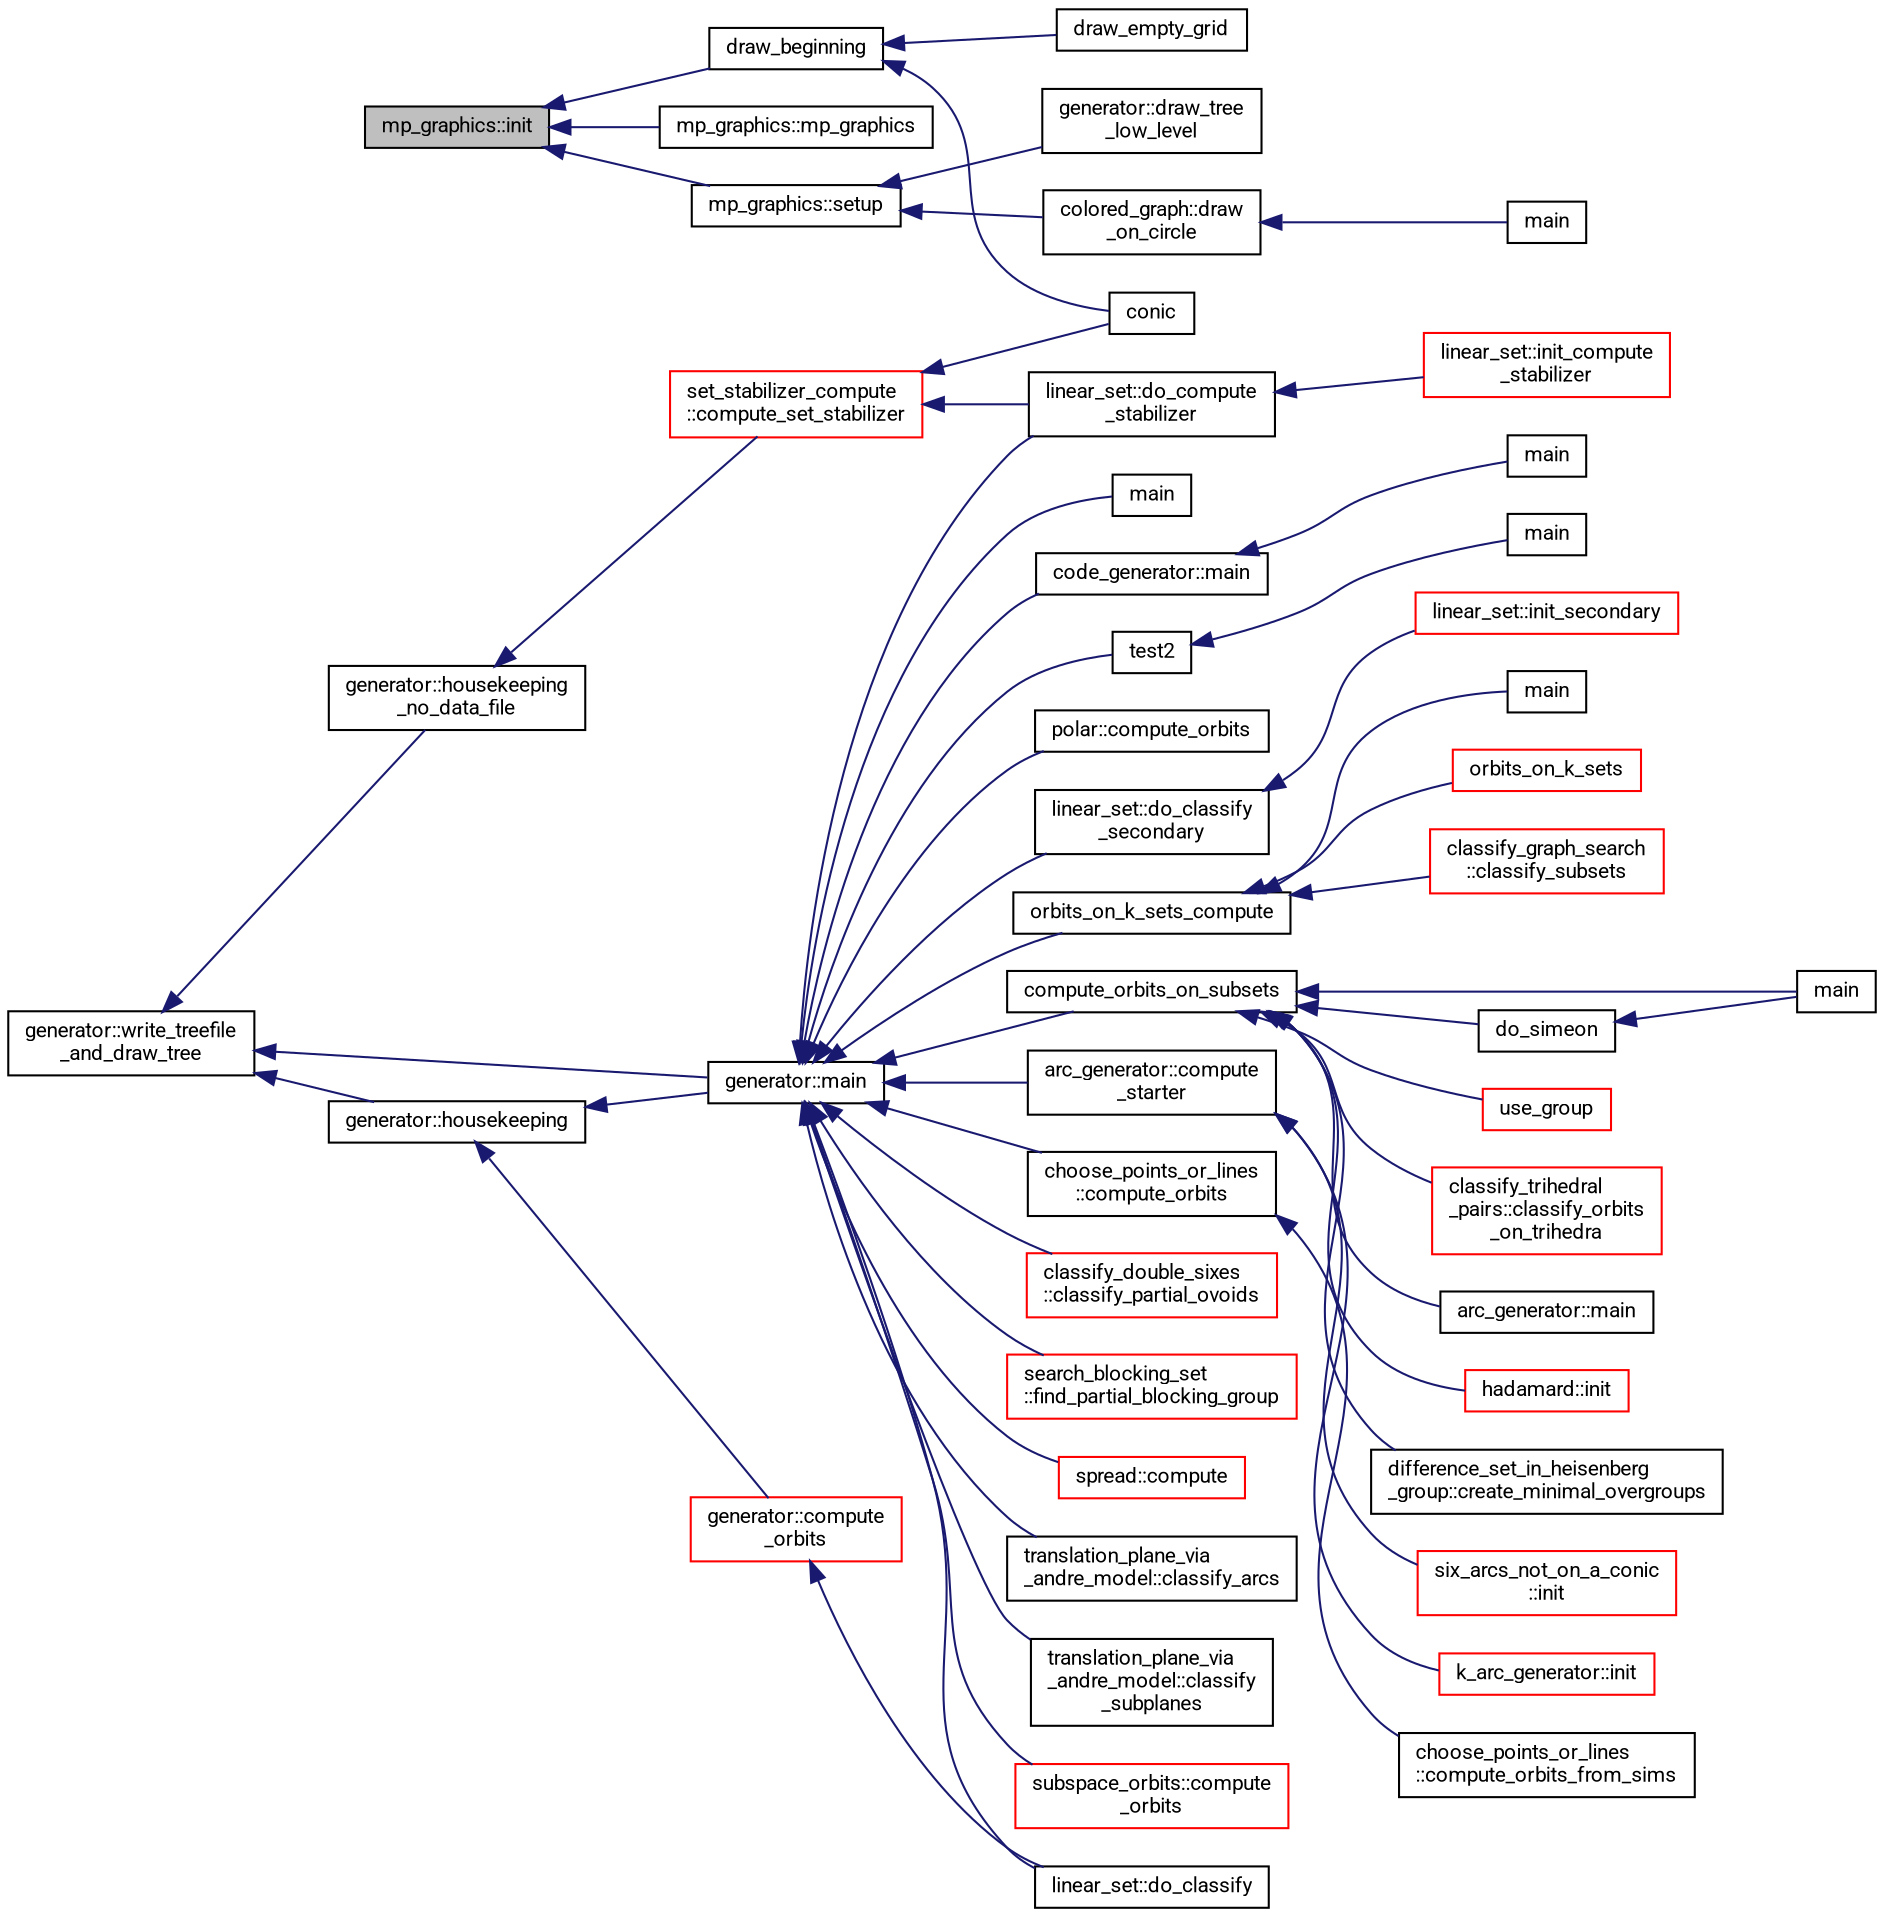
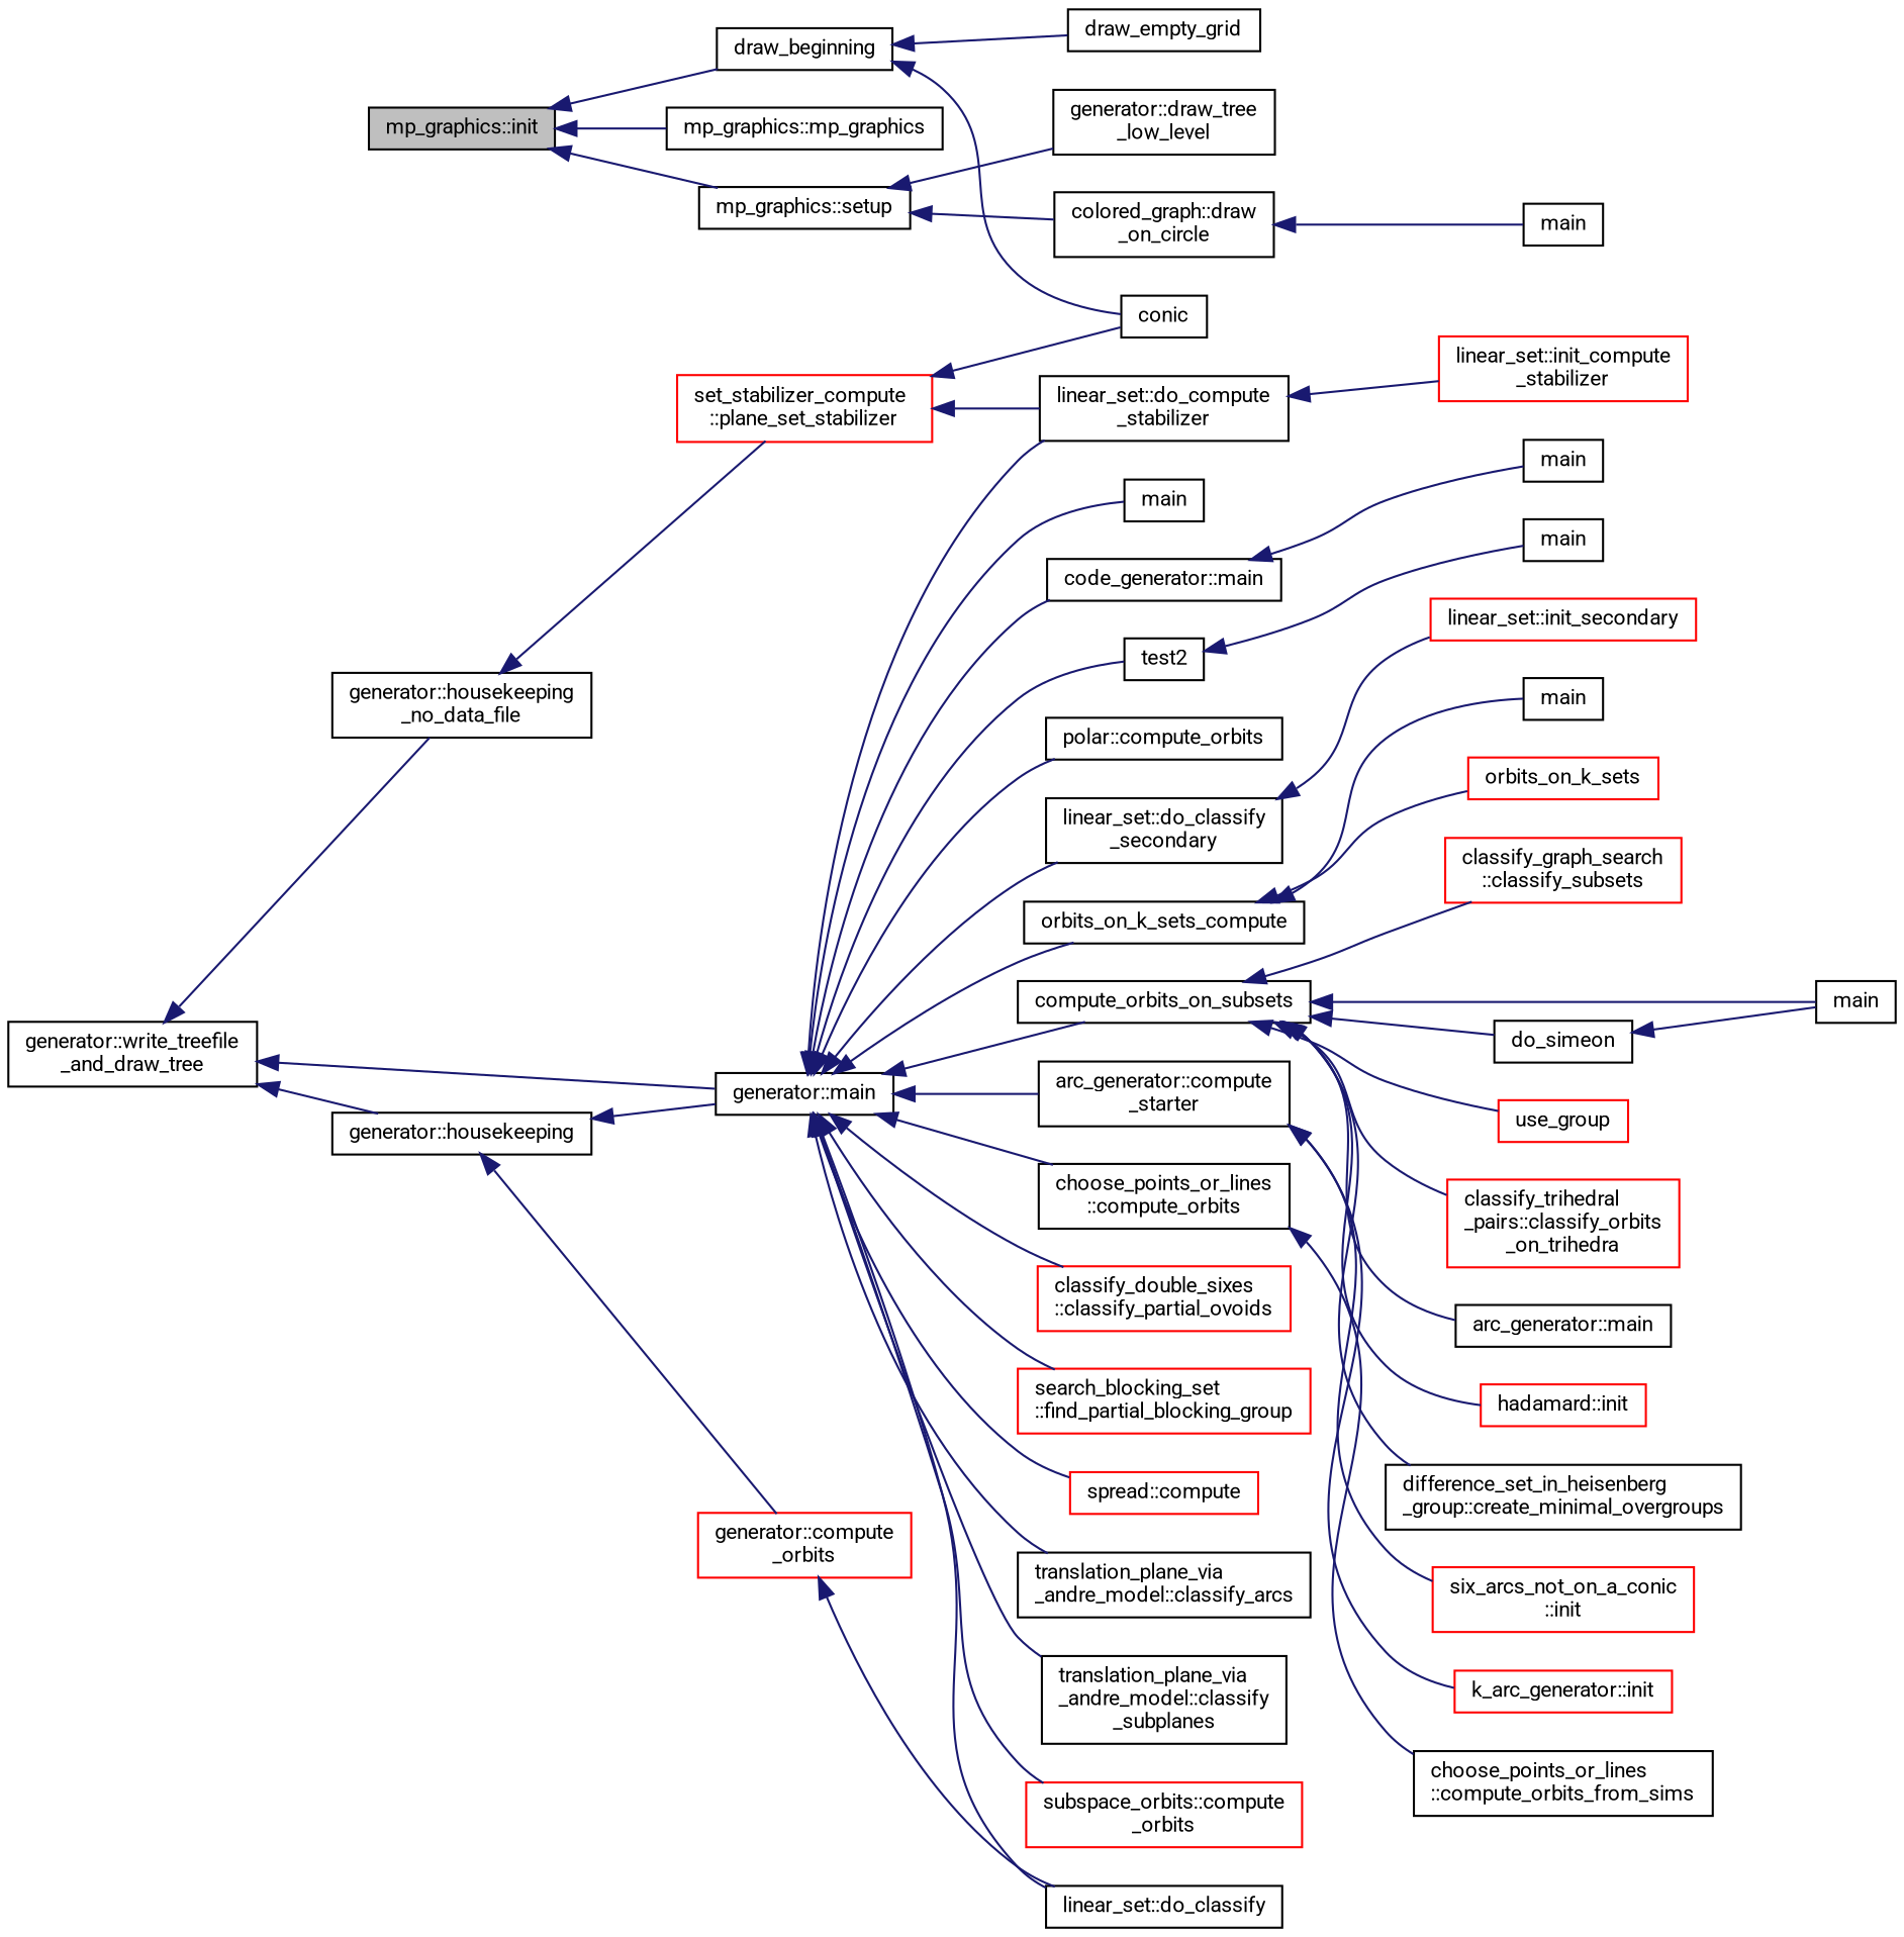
  digraph {
    fontname=Roboto
    rankdir=LR
    node [color=black fillcolor=white fontname=Roboto fontsize=10 shape=record style=filled]
    edge [color=midnightblue dir=back fontname=Roboto fontsize=10 labelfontname=Helvetica labelfontsize=10 style=solid]
    n1 [fillcolor=grey75 fontcolor=black height=0.2 label="mp_graphics::init" width=0.4]
    n2 [height=0.2 label=draw_beginning width=0.4]
    n3 [height=0.2 label="mp_graphics::mp_graphics" width=0.4]
    n4 [height=0.2 label="mp_graphics::setup" width=0.4]
    n5 [height=0.2 label=draw_empty_grid width=0.4]
    n6 [height=0.2 label=conic width=0.4]
    n7 [height=0.2 label="colored_graph::draw\l_on_circle" width=0.4]
    n8 [height=0.2 label="generator::draw_tree\l_low_level" width=0.4]
    n9 [height=0.2 label=main width=0.4]
    n10 [height=0.2 label="generator::write_treefile\l_and_draw_tree" width=0.4]
    n11 [height=0.2 label="generator::main" width=0.4]
    n12 [height=0.2 label="generator::housekeeping" width=0.4]
    n13 [height=0.2 label="generator::housekeeping\l_no_data_file" width=0.4]
    n14 [height=0.2 label=main width=0.4]
    n15 [height=0.2 label="code_generator::main" width=0.4]
    n16 [height=0.2 label=test2 width=0.4]
    n17 [height=0.2 label="polar::compute_orbits" width=0.4]
    n18 [height=0.2 label="linear_set::do_classify" width=0.4]
    n19 [height=0.2 label="linear_set::do_classify\l_secondary" width=0.4]
    n20 [height=0.2 label="linear_set::do_compute\l_stabilizer" width=0.4]
    n21 [height=0.2 label=compute_orbits_on_subsets width=0.4]
    n22 [height=0.2 label=orbits_on_k_sets_compute width=0.4]
    n23 [height=0.2 label="arc_generator::compute\l_starter" width=0.4]
    n24 [height=0.2 label="choose_points_or_lines\l::compute_orbits" width=0.4]
    n25 [color=red height=0.2 label="classify_double_sixes\l::classify_partial_ovoids" width=0.4]
    n26 [color=red height=0.2 label="search_blocking_set\l::find_partial_blocking_group" width=0.4]
    n27 [color=red height=0.2 label="spread::compute" width=0.4]
    n28 [height=0.2 label="translation_plane_via\l_andre_model::classify_arcs" width=0.4]
    n29 [height=0.2 label="translation_plane_via\l_andre_model::classify\l_subplanes" width=0.4]
    n30 [color=red height=0.2 label="subspace_orbits::compute\l_orbits" width=0.4]
    n31 [color=red height=0.2 label="generator::compute\l_orbits" width=0.4]
-   n32 [color=red height=0.2 label="set_stabilizer_compute\l::compute_set_stabilizer" width=0.4]
+   n32 [color=red height=0.2 label="set_stabilizer_compute\l::plane_set_stabilizer" width=0.4]
    n33 [height=0.2 label=main width=0.4]
    n34 [height=0.2 label=main width=0.4]
    n35 [color=red height=0.2 label="linear_set::init_secondary" width=0.4]
    n36 [color=red height=0.2 label="linear_set::init_compute\l_stabilizer" width=0.4]
    n37 [color=red height=0.2 label="classify_graph_search\l::classify_subsets" width=0.4]
    n38 [color=red height=0.2 label="hadamard::init" width=0.4]
    n39 [height=0.2 label="difference_set_in_heisenberg\l_group::create_minimal_overgroups" width=0.4]
    n40 [height=0.2 label=main width=0.4]
    n41 [height=0.2 label=do_simeon width=0.4]
    n42 [color=red height=0.2 label=use_group width=0.4]
    n43 [color=red height=0.2 label="classify_trihedral\l_pairs::classify_orbits\l_on_trihedra" width=0.4]
    n44 [height=0.2 label="arc_generator::main" width=0.4]
    n45 [height=0.2 label=main width=0.4]
    n46 [color=red height=0.2 label=orbits_on_k_sets width=0.4]
    n47 [color=red height=0.2 label="k_arc_generator::init" width=0.4]
    n48 [color=red height=0.2 label="six_arcs_not_on_a_conic\l::init" width=0.4]
    n49 [height=0.2 label="choose_points_or_lines\l::compute_orbits_from_sims" width=0.4]
    n1 -> n2
    n1 -> n3
    n1 -> n4
    n2 -> n5
    n2 -> n6
    n4 -> n7
    n4 -> n8
    n7 -> n9
    n10 -> n11
    n10 -> n12
    n10 -> n13
    n11 -> n14
    n11 -> n15
    n11 -> n16
    n11 -> n17
    n11 -> n18
    n11 -> n19
    n11 -> n20
    n11 -> n21
    n11 -> n22
    n11 -> n23
    n11 -> n24
    n11 -> n25
    n11 -> n26
    n11 -> n27
    n11 -> n28
    n11 -> n29
    n11 -> n30
    n12 -> n11
    n12 -> n31
    n13 -> n32
    n15 -> n33
    n16 -> n34
    n19 -> n35
    n20 -> n36
-   n22 -> n37
+   n21 -> n37
    n21 -> n38
    n21 -> n39
    n21 -> n40
    n21 -> n41
    n21 -> n42
    n21 -> n43
    n21 -> n44
    n22 -> n45
    n22 -> n46
    n23 -> n47
    n23 -> n48
    n24 -> n49
    n31 -> n18
    n32 -> n6
    n32 -> n20
    n41 -> n40
  }
